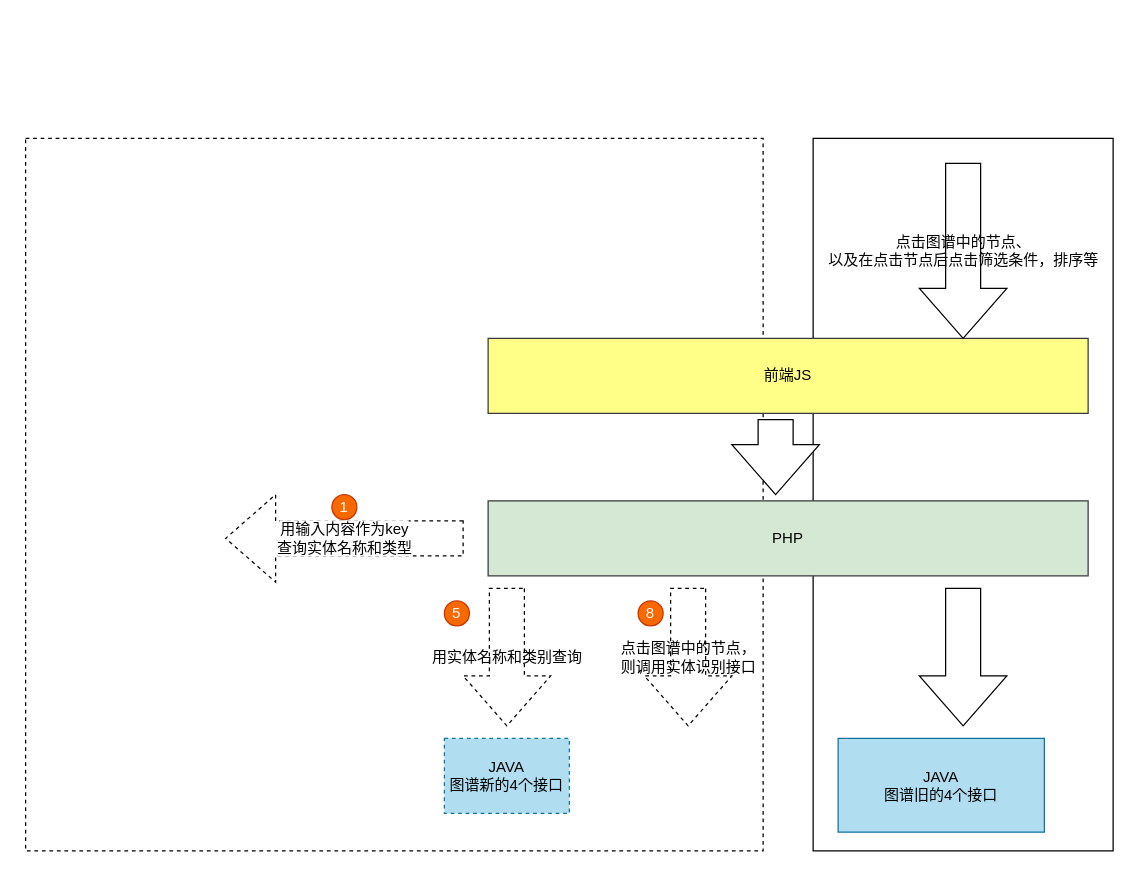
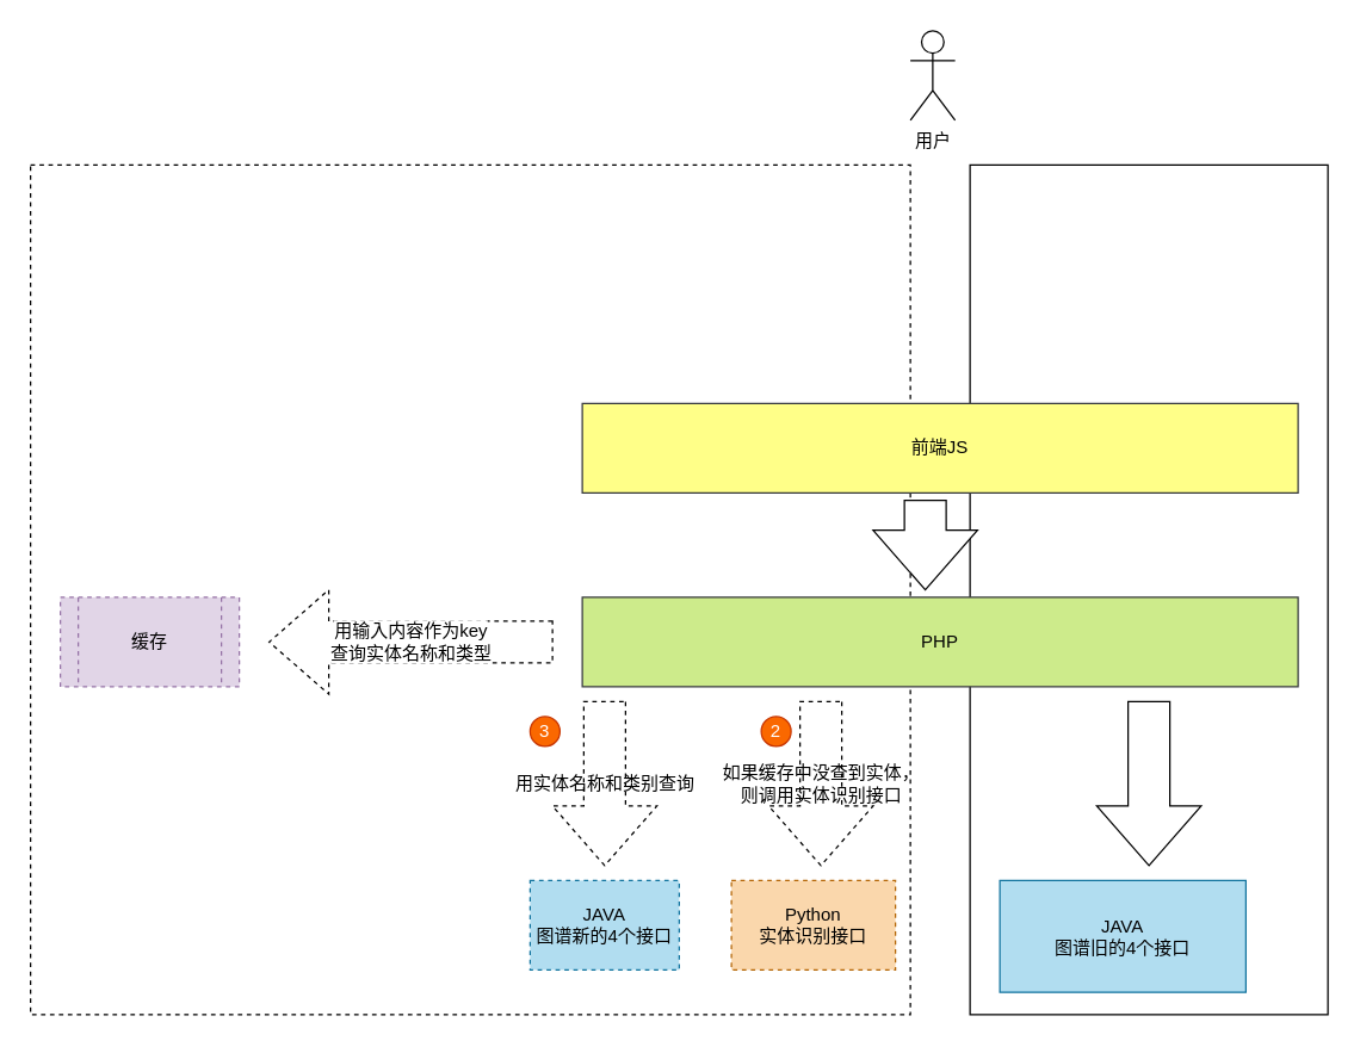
  <mxCell id="0" />
  <mxCell id="1" parent="0" />
  <mxCell id="2" value="" style="rounded=0;whiteSpace=wrap;html=1;fillColor=none;dashed=1;" vertex="1" parent="1"><mxGeometry x="20" y="110" width="590" height="570" as="geometry" /></mxCell>
  <mxCell id="3" value="" style="rounded=0;whiteSpace=wrap;html=1;fillColor=none;" vertex="1" parent="1"><mxGeometry x="650" y="110" width="240" height="570" as="geometry" /></mxCell>
  <mxCell id="4" value="前端JS" style="rounded=0;whiteSpace=wrap;html=1;fillColor=#ffff88;strokeColor=#36393d;" vertex="1" parent="1"><mxGeometry y="270" width="480" height="60" as="geometry" x="390" /></mxCell>
- <mxCell id="6" value="&lt;span&gt;点击图谱中的节点、&lt;br&gt;以及在点击节点后点击筛选条件，排序等&lt;/span&gt;" style="html=1;shadow=0;dashed=0;align=center;verticalAlign=middle;shape=mxgraph.arrows2.arrow;dy=0.6;dx=40;direction=south;notch=0;" vertex="1" parent="1"><mxGeometry x="735" y="130" width="70" height="140" as="geometry" /></mxCell>
- <mxCell id="7" value="PHP" style="rounded=0;whiteSpace=wrap;html=1;fillColor=#d5e8d4;strokeColor=#36393d;" vertex="1" parent="1"><mxGeometry y="400" width="480" height="60" as="geometry" x="390" /></mxCell>
+ <mxCell id="5" value="用户" style="shape=umlActor;verticalLabelPosition=bottom;labelBackgroundColor=#ffffff;verticalAlign=top;html=1;outlineConnect=0;" vertex="1" parent="1"><mxGeometry x="610" y="20" width="30" height="60" as="geometry" /></mxCell>
+ <mxCell id="7" value="PHP" style="rounded=0;whiteSpace=wrap;html=1;fillColor=#cdeb8b;strokeColor=#36393d;" vertex="1" parent="1"><mxGeometry y="400" width="480" height="60" as="geometry" x="390" /></mxCell>
  <mxCell id="8" value="JAVA&lt;br&gt;图谱旧的4个接口" style="rounded=0;whiteSpace=wrap;html=1;fillColor=#b1ddf0;strokeColor=#10739e;" vertex="1" parent="1"><mxGeometry x="670" y="590" width="165" height="75" as="geometry" /></mxCell>
  <mxCell id="9" value="JAVA&lt;br&gt;图谱新的4个接口" style="rounded=0;whiteSpace=wrap;html=1;fillColor=#b1ddf0;strokeColor=#10739e;dashed=1;" vertex="1" parent="1"><mxGeometry x="355" y="590" width="100" height="60" as="geometry" /></mxCell>
+ <mxCell id="10" value="Python&lt;br&gt;实体识别接口" style="rounded=0;whiteSpace=wrap;html=1;fillColor=#fad7ac;strokeColor=#b46504;dashed=1;" vertex="1" parent="1"><mxGeometry x="490" y="590" width="110" height="60" as="geometry" /></mxCell>
  <mxCell id="11" value="" style="html=1;shadow=0;dashed=0;align=center;verticalAlign=middle;shape=mxgraph.arrows2.arrow;dy=0.6;dx=40;direction=south;notch=0;fillColor=none;" vertex="1" parent="1"><mxGeometry x="735" y="470" width="70" height="110" as="geometry" /></mxCell>
+ <mxCell id="12" value="缓存" style="shape=process;whiteSpace=wrap;html=1;backgroundOutline=1;fillColor=#e1d5e7;strokeColor=#9673a6;dashed=1;" vertex="1" parent="1"><mxGeometry x="40" y="400" width="120" height="60" as="geometry" /></mxCell>
  <mxCell id="13" value="&lt;span style=&quot;background-color: rgb(255 , 255 , 255)&quot;&gt;用输入内容作为key&lt;/span&gt;&lt;br style=&quot;background-color: rgb(255 , 255 , 255)&quot;&gt;&lt;span style=&quot;background-color: rgb(255 , 255 , 255)&quot;&gt;查询实体名称和类型&lt;/span&gt;" style="html=1;shadow=0;dashed=1;align=center;verticalAlign=middle;shape=mxgraph.arrows2.arrow;dy=0.6;dx=40;flipH=1;notch=0;fillColor=#ffffff;" vertex="1" parent="1"><mxGeometry x="180" y="395" width="190" height="70" as="geometry" /></mxCell>
- <mxCell id="14" value="点击图谱中的节点，&lt;br&gt;则调用实体识别接口" style="html=1;shadow=0;dashed=1;align=center;verticalAlign=middle;shape=mxgraph.arrows2.arrow;dy=0.6;dx=40;direction=south;notch=0;fillColor=none;" vertex="1" parent="1"><mxGeometry x="515" y="470" width="70" height="110" as="geometry" /></mxCell>
+ <mxCell id="14" value="如果缓存中没查到实体，&lt;br&gt;则调用实体识别接口" style="html=1;shadow=0;dashed=1;align=center;verticalAlign=middle;shape=mxgraph.arrows2.arrow;dy=0.6;dx=40;direction=south;notch=0;fillColor=none;" vertex="1" parent="1"><mxGeometry x="515" y="470" width="70" height="110" as="geometry" /></mxCell>
  <mxCell id="15" value="用实体名称和类别查询" style="html=1;shadow=0;dashed=1;align=center;verticalAlign=middle;shape=mxgraph.arrows2.arrow;dy=0.6;dx=40;direction=south;notch=0;fillColor=none;" vertex="1" parent="1"><mxGeometry x="370" y="470" width="70" height="110" as="geometry" /></mxCell>
- <mxCell id="16" value="1" style="ellipse;whiteSpace=wrap;html=1;aspect=fixed;fillColor=#fa6800;strokeColor=#C73500;fontColor=#ffffff;" vertex="1" parent="1"><mxGeometry x="265" y="395" width="20" height="20" as="geometry" /></mxCell>
- <mxCell id="17" value="8" style="ellipse;whiteSpace=wrap;html=1;aspect=fixed;fillColor=#fa6800;strokeColor=#C73500;fontColor=#ffffff;" vertex="1" parent="1"><mxGeometry x="510" y="480" width="20" height="20" as="geometry" /></mxCell>
- <mxCell id="18" value="5" style="ellipse;whiteSpace=wrap;html=1;aspect=fixed;fillColor=#fa6800;strokeColor=#C73500;fontColor=#ffffff;" vertex="1" parent="1"><mxGeometry x="355" y="480" width="20" height="20" as="geometry" /></mxCell>
+ <mxCell id="17" value="2" style="ellipse;whiteSpace=wrap;html=1;aspect=fixed;fillColor=#fa6800;strokeColor=#C73500;fontColor=#ffffff;" vertex="1" parent="1"><mxGeometry x="510" y="480" width="20" height="20" as="geometry" /></mxCell>
+ <mxCell id="18" value="3" style="ellipse;whiteSpace=wrap;html=1;aspect=fixed;fillColor=#fa6800;strokeColor=#C73500;fontColor=#ffffff;" vertex="1" parent="1"><mxGeometry x="355" y="480" width="20" height="20" as="geometry" /></mxCell>
  <mxCell id="19" value="" style="html=1;shadow=0;dashed=0;align=center;verticalAlign=middle;shape=mxgraph.arrows2.arrow;dy=0.6;dx=40;direction=south;notch=0;fillColor=#ffffff;" vertex="1" parent="1"><mxGeometry x="585" y="335" width="70" height="60" as="geometry" /></mxCell>
